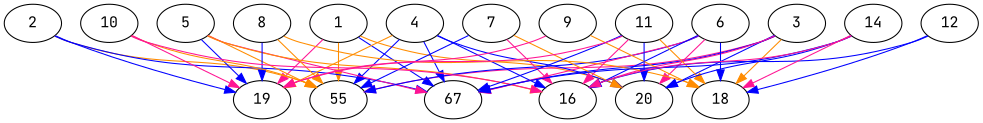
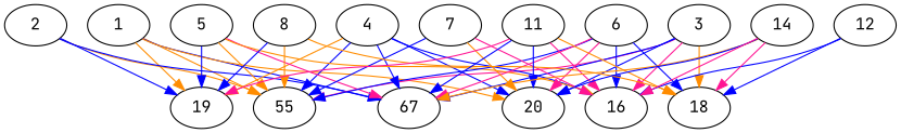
  digraph {
    fontname="JetBrains Mono"
    node [alpha=0.13 fontname="JetBrains Mono"]
    edge [color=blue fontname="JetBrains Mono"]
    1 [expect_size=17209344]
    n2 [alpha=0.19 expect_size=31379456 label=55]
    n3 [alpha=0.04 expect_size=8591360 label=67]
    19 [alpha=0.06 expect_size=36030464]
    20 [alpha=0.19 expect_size=22126592]
    2 [alpha=0.00 expect_size=17626112]
    3 [alpha=0.09 expect_size=17465344]
    16 [alpha=0.08 expect_size=16736256]
    18 [alpha=0.05 expect_size=26303488]
    4 [alpha=0.01 expect_size=17915904]
    5 [alpha=0.14 expect_size=51145728]
    6 [alpha=0.17 expect_size=31844352]
    7 [alpha=0.08 expect_size=8140800]
    8 [alpha=0.04 expect_size=19851264]
-   9 [alpha=0.14 expect_size=16452608]
-   10 [alpha=0.10 expect_size=35593216]
    11 [alpha=0.16 expect_size=24487936]
    12 [expect_size=7786496]
    14 [alpha=0.06 expect_size=29348864]
    1 -> n2 [color=darkorange]
    1 -> n3
-   1 -> 19 [color=deeppink]
+   1 -> 19 [color=darkorange]
    1 -> 20 [color=darkorange]
    2 -> n2 [color=darkorange]
    2 -> n3
    2 -> 19
    3 -> n2 [color=deeppink]
    3 -> n3
    3 -> 20
    3 -> 16 [color=deeppink]
    3 -> 18 [color=darkorange]
    4 -> n2
    4 -> n3
    4 -> 19 [color=darkorange]
    4 -> 20
    4 -> 16
    5 -> n2 [color=darkorange]
    5 -> n3 [color=deeppink]
    5 -> 19
    5 -> 16 [color=darkorange]
    6 -> n2
    6 -> n3 [color=deeppink]
    6 -> 20 [color=deeppink]
    6 -> 16
    6 -> 18
    7 -> n2
    7 -> 20 [color=darkorange]
    7 -> 16 [color=deeppink]
    8 -> n2 [color=darkorange]
    8 -> 19
    8 -> 18 [color=darkorange]
-   9 -> 19 [color=deeppink]
-   9 -> 18 [color=darkorange]
-   10 -> n2 [color=darkorange]
-   10 -> 19 [color=deeppink]
-   10 -> 16 [color=deeppink]
    11 -> n3
    11 -> 19 [color=deeppink]
    11 -> 20
    11 -> 16 [color=deeppink]
    11 -> 18 [color=darkorange]
    12 -> 16
    12 -> 18
-   14 -> n3
+   14 -> n3 [color=darkorange]
    14 -> 20
    14 -> 16 [color=deeppink]
    14 -> 18 [color=deeppink]
  }
